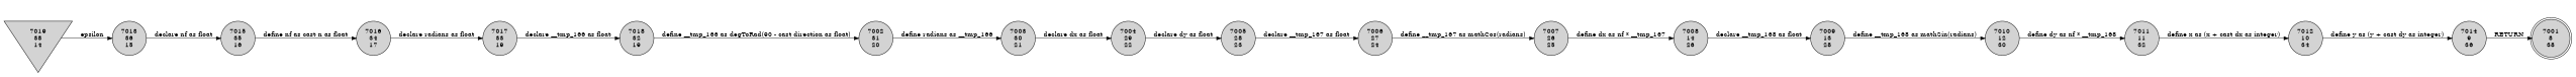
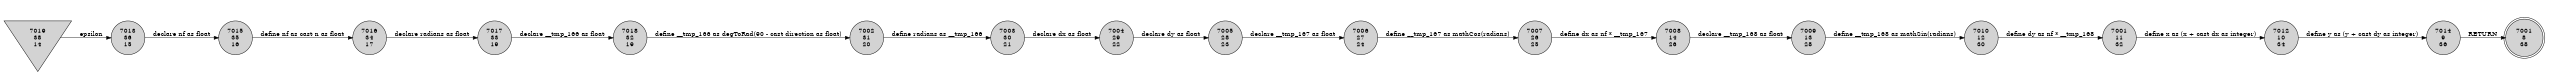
  digraph {
    rankdir=LR
    node [penwidth=1 shape=circle style=filled]
    n1 [label="7008\n14\n26"]
    n2 [label="7009\n13\n28"]
    n3 [label="7010\n12\n30"]
-   n4 [label="7011\n11\n32"]
+   n4 [label="7001\n11\n32"]
    n5 [label="7012\n10\n34"]
    n6 [label="7014\n9\n36"]
    n7 [label="7001\n8\n38" shape=doublecircle]
    n8 [label="7013\n36\n15"]
    n9 [label="7015\n35\n16"]
    n10 [label="7016\n34\n17"]
    n11 [label="7017\n33\n19"]
    n12 [label="7018\n32\n19"]
    n13 [label="7002\n31\n20"]
    n14 [label="7003\n30\n21"]
    n15 [label="7019\n38\n14" shape=invtriangle]
    n16 [label="7004\n29\n22"]
    n17 [label="7005\n28\n23"]
    n18 [label="7006\n27\n24"]
    n19 [label="7007\n26\n25"]
    n1 -> n2 [label="declare __tmp_168 as float"]
    n2 -> n3 [label="define __tmp_168 as mathSin(radians)"]
    n3 -> n4 [label="define dy as nf * __tmp_168"]
    n4 -> n5 [label="define x as (x + cast dx as integer)"]
    n5 -> n6 [label="define y as (y + cast dy as integer)"]
    n6 -> n7 [label=RETURN]
    n8 -> n9 [label="declare nf as float"]
    n9 -> n10 [label="define nf as cast n as float"]
    n10 -> n11 [label="declare radians as float"]
    n11 -> n12 [label="declare __tmp_166 as float"]
    n12 -> n13 [label="define __tmp_166 as degToRad(90 - cast direction as float)"]
    n13 -> n14 [label="define radians as __tmp_166"]
    n14 -> n16 [label="declare dx as float"]
    n15 -> n8 [label=epsilon]
    n16 -> n17 [label="declare dy as float"]
    n17 -> n18 [label="declare __tmp_167 as float"]
    n18 -> n19 [label="define __tmp_167 as mathCos(radians)"]
    n19 -> n1 [label="define dx as nf * __tmp_167"]
  }
